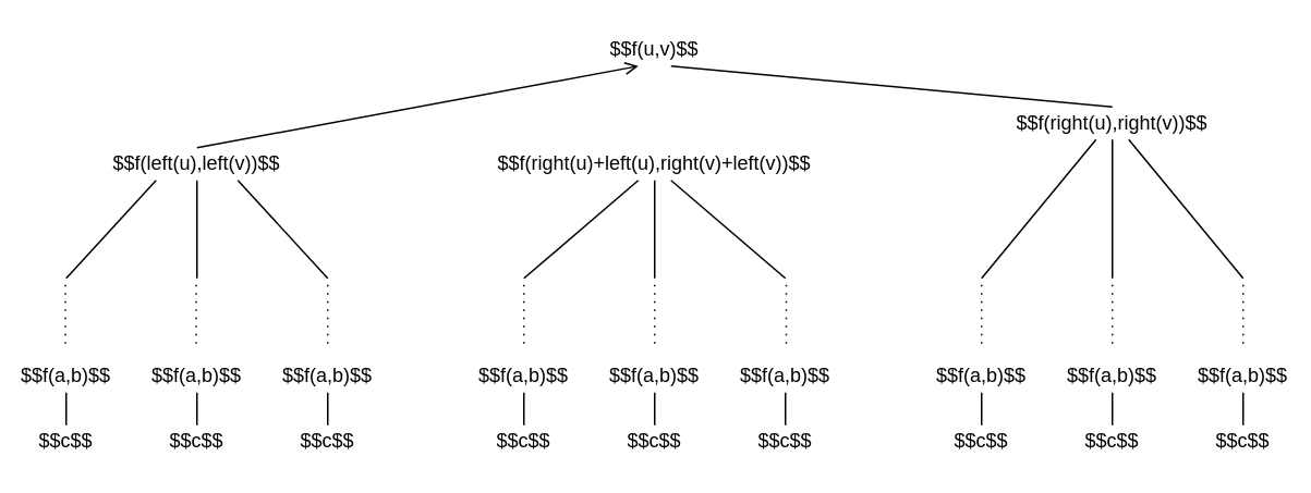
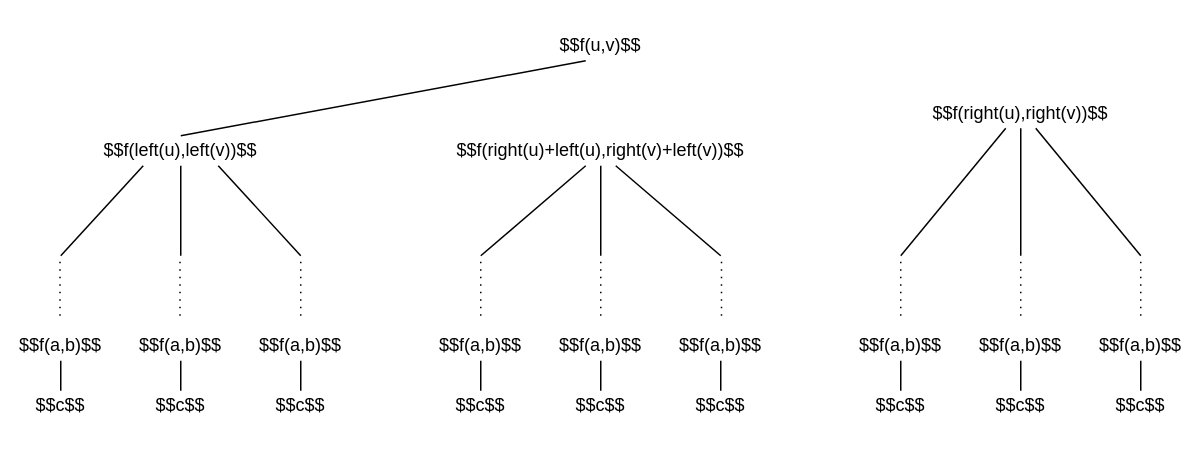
  <mxCell id="0" />
  <mxCell id="1" parent="0" />
  <mxCell id="2" value="$$f(u,v)$$" style="text;html=1;strokeColor=none;fillColor=none;align=center;verticalAlign=middle;whiteSpace=wrap;rounded=0;" parent="1" vertex="1"><mxGeometry x="380" y="20" width="40" height="20" as="geometry" /></mxCell>
  <mxCell id="3" value="&lt;span style=&quot;font-family: &amp;#34;helvetica&amp;#34; ; font-size: 12px ; font-style: normal ; font-weight: 400 ; letter-spacing: normal ; text-align: center ; text-indent: 0px ; text-transform: none ; word-spacing: 0px ; float: none ; display: inline&quot;&gt;$$f(left(u),left(v))$$&lt;/span&gt;" style="text;html=1;strokeColor=none;fillColor=none;align=center;verticalAlign=middle;whiteSpace=wrap;rounded=0;" parent="1" vertex="1"><mxGeometry x="70" y="90" width="100" height="20" as="geometry" /></mxCell>
- <mxCell id="4" value="" style="endArrow=open;html=1;exitX=0.5;exitY=0;exitDx=0;exitDy=0;entryX=0.25;entryY=1;entryDx=0;entryDy=0;" parent="1" source="3" target="2" edge="1"><mxGeometry width="50" height="50" relative="1" as="geometry"><mxPoint x="260" y="320" as="sourcePoint" /><mxPoint x="250" y="140" as="targetPoint" /></mxGeometry></mxCell>
+ <mxCell id="4" value="" style="endArrow=none;html=1;exitX=0.5;exitY=0;exitDx=0;exitDy=0;entryX=0.25;entryY=1;entryDx=0;entryDy=0;" parent="1" source="3" target="2" edge="1"><mxGeometry width="50" height="50" relative="1" as="geometry"><mxPoint x="260" y="320" as="sourcePoint" /><mxPoint x="250" y="140" as="targetPoint" /></mxGeometry></mxCell>
  <mxCell id="5" value="$$f(right(u),right(v))$$" style="text;html=1;strokeColor=none;fillColor=none;align=center;verticalAlign=middle;whiteSpace=wrap;rounded=0;" parent="1" vertex="1"><mxGeometry x="660" y="65" width="40" height="20" as="geometry" /></mxCell>
- <mxCell id="6" value="" style="endArrow=none;html=1;entryX=0.75;entryY=1;entryDx=0;entryDy=0;exitX=0.5;exitY=0;exitDx=0;exitDy=0;" parent="1" source="5" target="2" edge="1"><mxGeometry width="50" height="50" relative="1" as="geometry"><mxPoint x="260" y="320" as="sourcePoint" /><mxPoint x="310" y="270" as="targetPoint" /></mxGeometry></mxCell>
  <mxCell id="7" value="" style="endArrow=none;html=1;entryX=0.25;entryY=1;entryDx=0;entryDy=0;" parent="1" target="3" edge="1"><mxGeometry width="50" height="50" relative="1" as="geometry"><mxPoint x="40" y="170" as="sourcePoint" /><mxPoint x="310" y="250" as="targetPoint" /></mxGeometry></mxCell>
  <mxCell id="8" value="" style="endArrow=none;html=1;entryX=0.75;entryY=1;entryDx=0;entryDy=0;" parent="1" target="3" edge="1"><mxGeometry width="50" height="50" relative="1" as="geometry"><mxPoint x="200" y="170" as="sourcePoint" /><mxPoint x="310" y="250" as="targetPoint" /></mxGeometry></mxCell>
  <mxCell id="9" value="" style="endArrow=none;dashed=1;html=1;dashPattern=1 4;" parent="1" edge="1"><mxGeometry width="50" height="50" relative="1" as="geometry"><mxPoint x="680" y="210" as="sourcePoint" /><mxPoint x="680" y="170" as="targetPoint" /></mxGeometry></mxCell>
  <mxCell id="10" value="" style="endArrow=none;dashed=1;html=1;dashPattern=1 4;" parent="1" edge="1"><mxGeometry width="50" height="50" relative="1" as="geometry"><mxPoint x="39.5" y="210" as="sourcePoint" /><mxPoint x="39.5" y="170" as="targetPoint" /></mxGeometry></mxCell>
  <mxCell id="11" value="" style="endArrow=none;dashed=1;html=1;dashPattern=1 4;" parent="1" edge="1"><mxGeometry width="50" height="50" relative="1" as="geometry"><mxPoint x="119.5" y="210" as="sourcePoint" /><mxPoint x="119.5" y="170" as="targetPoint" /></mxGeometry></mxCell>
  <mxCell id="12" value="" style="endArrow=none;dashed=1;html=1;dashPattern=1 4;" parent="1" edge="1"><mxGeometry width="50" height="50" relative="1" as="geometry"><mxPoint x="200" y="210" as="sourcePoint" /><mxPoint x="200" y="170" as="targetPoint" /></mxGeometry></mxCell>
  <mxCell id="13" value="" style="endArrow=none;dashed=1;html=1;dashPattern=1 4;" parent="1" edge="1"><mxGeometry width="50" height="50" relative="1" as="geometry"><mxPoint x="320" y="210" as="sourcePoint" /><mxPoint x="320" y="170" as="targetPoint" /></mxGeometry></mxCell>
  <mxCell id="14" value="" style="endArrow=none;dashed=1;html=1;dashPattern=1 4;" parent="1" edge="1"><mxGeometry width="50" height="50" relative="1" as="geometry"><mxPoint x="400" y="210" as="sourcePoint" /><mxPoint x="400" y="170" as="targetPoint" /></mxGeometry></mxCell>
  <mxCell id="15" value="" style="endArrow=none;dashed=1;html=1;dashPattern=1 4;" parent="1" edge="1"><mxGeometry width="50" height="50" relative="1" as="geometry"><mxPoint x="480.5" y="210" as="sourcePoint" /><mxPoint x="480.5" y="170" as="targetPoint" /></mxGeometry></mxCell>
  <mxCell id="16" value="" style="endArrow=none;dashed=1;html=1;dashPattern=1 4;" parent="1" edge="1"><mxGeometry width="50" height="50" relative="1" as="geometry"><mxPoint x="600" y="210" as="sourcePoint" /><mxPoint x="600" y="170" as="targetPoint" /></mxGeometry></mxCell>
  <mxCell id="17" value="$$f(right(u)+left(u),right(v)+left(v))$$" style="text;html=1;strokeColor=none;fillColor=none;align=center;verticalAlign=middle;whiteSpace=wrap;rounded=0;" parent="1" vertex="1"><mxGeometry x="380" y="90" width="40" height="20" as="geometry" /></mxCell>
  <mxCell id="18" value="" style="endArrow=none;html=1;entryX=0.5;entryY=1;entryDx=0;entryDy=0;" parent="1" target="3" edge="1"><mxGeometry width="50" height="50" relative="1" as="geometry"><mxPoint x="120" y="170" as="sourcePoint" /><mxPoint x="120" y="90" as="targetPoint" /></mxGeometry></mxCell>
  <mxCell id="19" value="" style="endArrow=none;html=1;entryX=0.25;entryY=1;entryDx=0;entryDy=0;" parent="1" target="5" edge="1"><mxGeometry width="50" height="50" relative="1" as="geometry"><mxPoint x="600" y="170" as="sourcePoint" /><mxPoint x="630" y="120" as="targetPoint" /></mxGeometry></mxCell>
  <mxCell id="20" value="" style="endArrow=none;html=1;entryX=0.75;entryY=1;entryDx=0;entryDy=0;" parent="1" target="5" edge="1"><mxGeometry width="50" height="50" relative="1" as="geometry"><mxPoint x="760" y="170" as="sourcePoint" /><mxPoint x="680" y="120" as="targetPoint" /></mxGeometry></mxCell>
  <mxCell id="21" value="" style="endArrow=none;html=1;entryX=0.5;entryY=1;entryDx=0;entryDy=0;" parent="1" target="5" edge="1"><mxGeometry width="50" height="50" relative="1" as="geometry"><mxPoint x="680" y="170" as="sourcePoint" /><mxPoint x="640" y="120" as="targetPoint" /></mxGeometry></mxCell>
  <mxCell id="22" value="$$f(a,b)$$" style="text;html=1;strokeColor=none;fillColor=none;align=center;verticalAlign=middle;whiteSpace=wrap;rounded=0;" parent="1" vertex="1"><mxGeometry x="20" y="220" width="40" height="20" as="geometry" /></mxCell>
  <mxCell id="23" value="$$f(a,b)$$" style="text;html=1;strokeColor=none;fillColor=none;align=center;verticalAlign=middle;whiteSpace=wrap;rounded=0;" parent="1" vertex="1"><mxGeometry x="100" y="220" width="40" height="20" as="geometry" /></mxCell>
  <mxCell id="24" value="$$f(a,b)$$" style="text;html=1;strokeColor=none;fillColor=none;align=center;verticalAlign=middle;whiteSpace=wrap;rounded=0;" parent="1" vertex="1"><mxGeometry x="180" y="220" width="40" height="20" as="geometry" /></mxCell>
  <mxCell id="25" value="$$f(a,b)$$" style="text;html=1;strokeColor=none;fillColor=none;align=center;verticalAlign=middle;whiteSpace=wrap;rounded=0;" parent="1" vertex="1"><mxGeometry x="300" y="220" width="40" height="20" as="geometry" /></mxCell>
  <mxCell id="26" value="$$f(a,b)$$" style="text;html=1;strokeColor=none;fillColor=none;align=center;verticalAlign=middle;whiteSpace=wrap;rounded=0;" parent="1" vertex="1"><mxGeometry x="460" y="220" width="40" height="20" as="geometry" /></mxCell>
  <mxCell id="27" value="$$f(a,b)$$" style="text;html=1;strokeColor=none;fillColor=none;align=center;verticalAlign=middle;whiteSpace=wrap;rounded=0;" parent="1" vertex="1"><mxGeometry x="580" y="220" width="40" height="20" as="geometry" /></mxCell>
  <mxCell id="28" value="$$f(a,b)$$" style="text;html=1;strokeColor=none;fillColor=none;align=center;verticalAlign=middle;whiteSpace=wrap;rounded=0;" parent="1" vertex="1"><mxGeometry x="660" y="220" width="40" height="20" as="geometry" /></mxCell>
  <mxCell id="29" value="$$c$$" style="text;html=1;strokeColor=none;fillColor=none;align=center;verticalAlign=middle;whiteSpace=wrap;rounded=0;" parent="1" vertex="1"><mxGeometry x="20" y="260" width="40" height="20" as="geometry" /></mxCell>
  <mxCell id="30" value="" style="endArrow=none;html=1;entryX=0.5;entryY=1;entryDx=0;entryDy=0;exitX=0.5;exitY=0;exitDx=0;exitDy=0;" parent="1" source="29" target="22" edge="1"><mxGeometry width="50" height="50" relative="1" as="geometry"><mxPoint x="350" y="290" as="sourcePoint" /><mxPoint x="400" y="240" as="targetPoint" /></mxGeometry></mxCell>
  <mxCell id="31" value="$$c$$" style="text;html=1;strokeColor=none;fillColor=none;align=center;verticalAlign=middle;whiteSpace=wrap;rounded=0;" parent="1" vertex="1"><mxGeometry x="100" y="260" width="40" height="20" as="geometry" /></mxCell>
  <mxCell id="32" value="" style="endArrow=none;html=1;entryX=0.5;entryY=1;entryDx=0;entryDy=0;exitX=0.5;exitY=0;exitDx=0;exitDy=0;" parent="1" source="31" edge="1"><mxGeometry width="50" height="50" relative="1" as="geometry"><mxPoint x="430" y="290" as="sourcePoint" /><mxPoint x="120" y="240" as="targetPoint" /></mxGeometry></mxCell>
  <mxCell id="33" value="$$c$$" style="text;html=1;strokeColor=none;fillColor=none;align=center;verticalAlign=middle;whiteSpace=wrap;rounded=0;" parent="1" vertex="1"><mxGeometry x="180" y="260" width="40" height="20" as="geometry" /></mxCell>
  <mxCell id="34" value="" style="endArrow=none;html=1;entryX=0.5;entryY=1;entryDx=0;entryDy=0;exitX=0.5;exitY=0;exitDx=0;exitDy=0;" parent="1" source="33" edge="1"><mxGeometry width="50" height="50" relative="1" as="geometry"><mxPoint x="510" y="290" as="sourcePoint" /><mxPoint x="200" y="240" as="targetPoint" /></mxGeometry></mxCell>
  <mxCell id="35" value="$$c$$" style="text;html=1;strokeColor=none;fillColor=none;align=center;verticalAlign=middle;whiteSpace=wrap;rounded=0;" parent="1" vertex="1"><mxGeometry x="300" y="260" width="40" height="20" as="geometry" /></mxCell>
  <mxCell id="36" value="" style="endArrow=none;html=1;entryX=0.5;entryY=1;entryDx=0;entryDy=0;" parent="1" target="25" edge="1"><mxGeometry width="50" height="50" relative="1" as="geometry"><mxPoint x="320" y="260" as="sourcePoint" /><mxPoint x="280" y="240" as="targetPoint" /></mxGeometry></mxCell>
  <mxCell id="37" value="$$c$$" style="text;html=1;strokeColor=none;fillColor=none;align=center;verticalAlign=middle;whiteSpace=wrap;rounded=0;" parent="1" vertex="1"><mxGeometry x="460" y="260" width="40" height="20" as="geometry" /></mxCell>
  <mxCell id="38" value="" style="endArrow=none;html=1;entryX=0.5;entryY=1;entryDx=0;entryDy=0;" parent="1" target="26" edge="1"><mxGeometry width="50" height="50" relative="1" as="geometry"><mxPoint x="480" y="260" as="sourcePoint" /><mxPoint x="520" y="240" as="targetPoint" /></mxGeometry></mxCell>
  <mxCell id="39" value="$$c$$" style="text;html=1;strokeColor=none;fillColor=none;align=center;verticalAlign=middle;whiteSpace=wrap;rounded=0;" parent="1" vertex="1"><mxGeometry x="580" y="260" width="40" height="20" as="geometry" /></mxCell>
  <mxCell id="40" value="" style="endArrow=none;html=1;entryX=0.5;entryY=1;entryDx=0;entryDy=0;exitX=0.5;exitY=0;exitDx=0;exitDy=0;" parent="1" source="39" edge="1"><mxGeometry width="50" height="50" relative="1" as="geometry"><mxPoint x="910" y="290" as="sourcePoint" /><mxPoint x="600" y="240" as="targetPoint" /></mxGeometry></mxCell>
  <mxCell id="41" value="$$c$$" style="text;html=1;strokeColor=none;fillColor=none;align=center;verticalAlign=middle;whiteSpace=wrap;rounded=0;" parent="1" vertex="1"><mxGeometry x="660" y="260" width="40" height="20" as="geometry" /></mxCell>
  <mxCell id="42" value="" style="endArrow=none;html=1;entryX=0.5;entryY=1;entryDx=0;entryDy=0;exitX=0.5;exitY=0;exitDx=0;exitDy=0;" parent="1" source="41" edge="1"><mxGeometry width="50" height="50" relative="1" as="geometry"><mxPoint x="990" y="290" as="sourcePoint" /><mxPoint x="680" y="240" as="targetPoint" /></mxGeometry></mxCell>
  <mxCell id="43" value="" style="endArrow=none;dashed=1;html=1;dashPattern=1 4;" parent="1" edge="1"><mxGeometry width="50" height="50" relative="1" as="geometry"><mxPoint x="760" y="210" as="sourcePoint" /><mxPoint x="760" y="170" as="targetPoint" /></mxGeometry></mxCell>
  <mxCell id="44" value="$$f(a,b)$$" style="text;html=1;strokeColor=none;fillColor=none;align=center;verticalAlign=middle;whiteSpace=wrap;rounded=0;" parent="1" vertex="1"><mxGeometry x="740" y="220" width="40" height="20" as="geometry" /></mxCell>
  <mxCell id="45" value="$$c$$" style="text;html=1;strokeColor=none;fillColor=none;align=center;verticalAlign=middle;whiteSpace=wrap;rounded=0;" parent="1" vertex="1"><mxGeometry x="740" y="260" width="40" height="20" as="geometry" /></mxCell>
  <mxCell id="46" value="" style="endArrow=none;html=1;entryX=0.5;entryY=1;entryDx=0;entryDy=0;exitX=0.5;exitY=0;exitDx=0;exitDy=0;" parent="1" source="45" edge="1"><mxGeometry width="50" height="50" relative="1" as="geometry"><mxPoint x="1070" y="290" as="sourcePoint" /><mxPoint x="760" y="240" as="targetPoint" /></mxGeometry></mxCell>
  <mxCell id="47" value="" style="endArrow=none;html=1;entryX=0.75;entryY=1;entryDx=0;entryDy=0;" parent="1" target="17" edge="1"><mxGeometry width="50" height="50" relative="1" as="geometry"><mxPoint x="480" y="170" as="sourcePoint" /><mxPoint x="680" y="120" as="targetPoint" /></mxGeometry></mxCell>
  <mxCell id="48" value="" style="endArrow=none;html=1;entryX=0.5;entryY=1;entryDx=0;entryDy=0;" parent="1" target="17" edge="1"><mxGeometry width="50" height="50" relative="1" as="geometry"><mxPoint x="400" y="170" as="sourcePoint" /><mxPoint x="690" y="130" as="targetPoint" /></mxGeometry></mxCell>
  <mxCell id="49" value="" style="endArrow=none;html=1;entryX=0.25;entryY=1;entryDx=0;entryDy=0;" parent="1" target="17" edge="1"><mxGeometry width="50" height="50" relative="1" as="geometry"><mxPoint x="320" y="170" as="sourcePoint" /><mxPoint x="420" y="120" as="targetPoint" /></mxGeometry></mxCell>
  <mxCell id="50" value="$$f(a,b)$$" style="text;html=1;strokeColor=none;fillColor=none;align=center;verticalAlign=middle;whiteSpace=wrap;rounded=0;" parent="1" vertex="1"><mxGeometry x="380" y="220" width="40" height="20" as="geometry" /></mxCell>
  <mxCell id="51" value="" style="endArrow=none;html=1;entryX=0.5;entryY=1;entryDx=0;entryDy=0;" parent="1" target="50" edge="1"><mxGeometry width="50" height="50" relative="1" as="geometry"><mxPoint x="400" y="260" as="sourcePoint" /><mxPoint x="490" y="250" as="targetPoint" /></mxGeometry></mxCell>
  <mxCell id="52" value="$$c$$" style="text;html=1;strokeColor=none;fillColor=none;align=center;verticalAlign=middle;whiteSpace=wrap;rounded=0;" parent="1" vertex="1"><mxGeometry x="380" y="260" width="40" height="20" as="geometry" /></mxCell>
